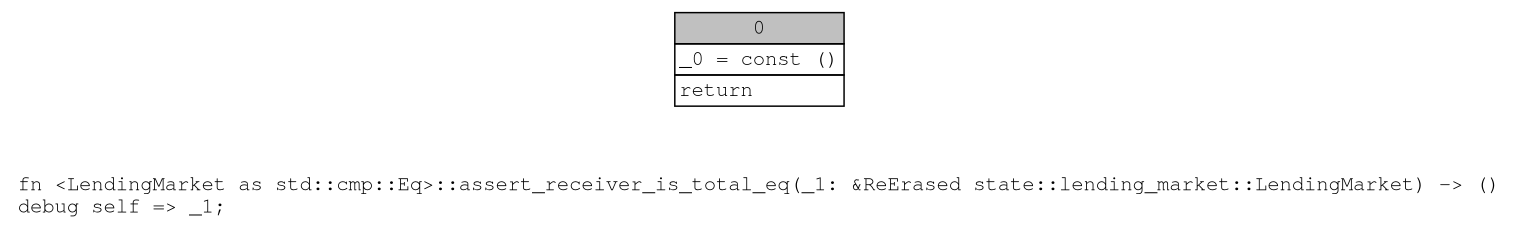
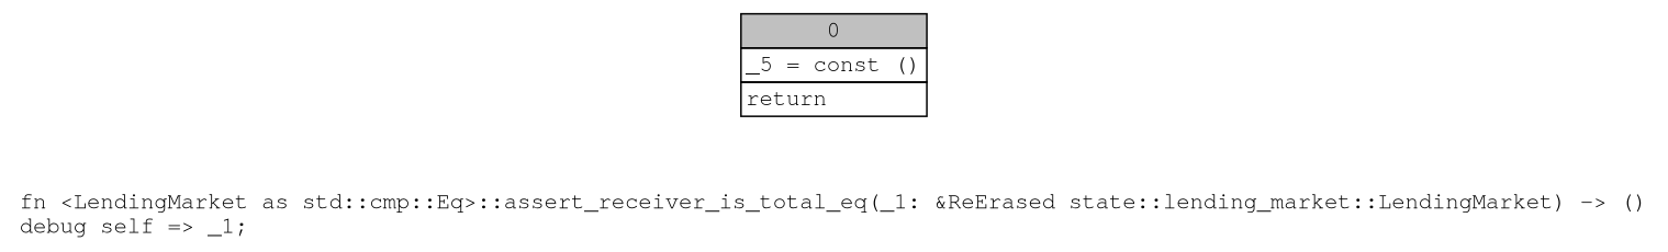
  digraph {
    fontname="Courier, monospace"
    label=<fn &lt;LendingMarket as std::cmp::Eq&gt;::assert_receiver_is_total_eq(_1: &amp;ReErased state::lending_market::LendingMarket) -&gt; ()<br align="left"/>debug self =&gt; _1;<br align="left"/>>
-   n1 [fontname="Courier, monospace" label=<<table border="0" cellborder="1" cellspacing="0"><tr><td bgcolor="gray" align="center" colspan="1">0</td></tr><tr><td align="left" balign="left">_0 = const ()<br/></td></tr><tr><td align="left">return</td></tr></table>> shape=none]
+   n1 [fontname="Courier, monospace" label=<<table border="0" cellborder="1" cellspacing="0"><tr><td bgcolor="gray" align="center" colspan="1">0</td></tr><tr><td align="left" balign="left">_5 = const ()<br/></td></tr><tr><td align="left">return</td></tr></table>> shape=none]
  }
